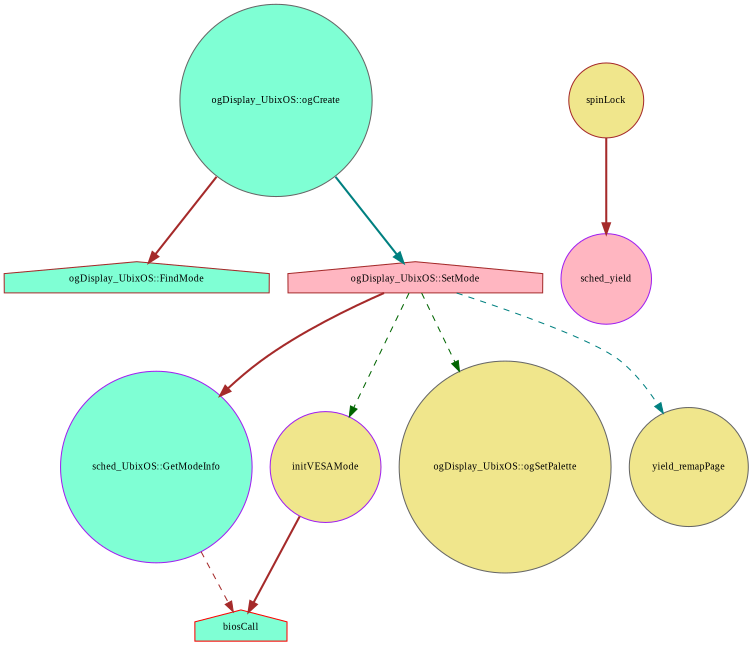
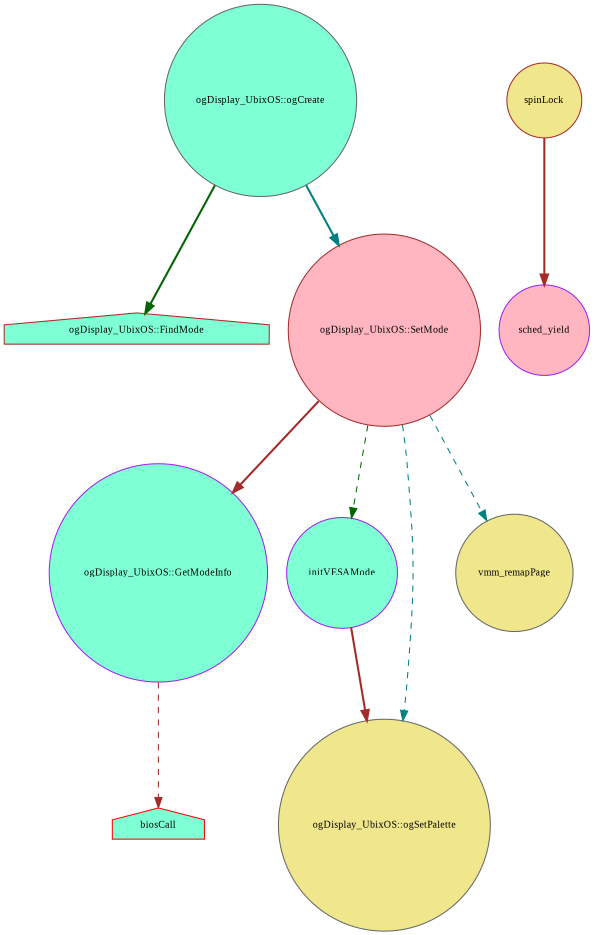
  digraph {
    fontname="Liberation Serif"
    rankdir=TB
    node [color=gray40 fillcolor=aquamarine fontname="Liberation Serif" fontsize=10 shape=circle style=filled]
    edge [color=brown fontname="Liberation Serif" fontsize=10 labelfontname=Helvetica labelfontsize=10 style=bold]
    n1 [fontcolor=black height=0.2 label="ogDisplay_UbixOS::ogCreate" width=0.4]
    n2 [color=brown height=0.2 label="ogDisplay_UbixOS::FindMode" shape=house width=0.4]
-   n3 [color=brown fillcolor=lightpink height=0.2 label="ogDisplay_UbixOS::SetMode" shape=house width=0.4]
-   n4 [color=purple height=0.2 label="sched_UbixOS::GetModeInfo" width=0.4]
-   n5 [color=purple fillcolor=khaki height=0.2 label=initVESAMode width=0.4]
+   n3 [color=brown fillcolor=lightpink height=0.2 label="ogDisplay_UbixOS::SetMode" width=0.4]
+   n4 [color=purple height=0.2 label="ogDisplay_UbixOS::GetModeInfo" width=0.4]
+   n5 [color=purple height=0.2 label=initVESAMode width=0.4]
    n6 [fillcolor=khaki height=0.2 label="ogDisplay_UbixOS::ogSetPalette" width=0.4]
-   n7 [fillcolor=khaki height=0.2 label=yield_remapPage width=0.4]
+   n7 [fillcolor=khaki height=0.2 label=vmm_remapPage width=0.4]
    n8 [color=red height=0.2 label=biosCall shape=house width=0.4]
    n9 [color=brown fillcolor=khaki height=0.2 label=spinLock width=0.4]
    n10 [color=purple fillcolor=lightpink height=0.2 label=sched_yield width=0.4]
-   n1 -> n2
+   n1 -> n2 [color=darkgreen]
    n1 -> n3 [color=teal]
    n3 -> n4
    n3 -> n5 [color=darkgreen style=dashed]
-   n3 -> n6 [color=darkgreen style=dashed]
+   n3 -> n6 [color=teal style=dashed]
    n3 -> n7 [color=teal style=dashed]
    n4 -> n8 [style=dashed]
-   n5 -> n8
+   n5 -> n6
    n9 -> n10
  }
